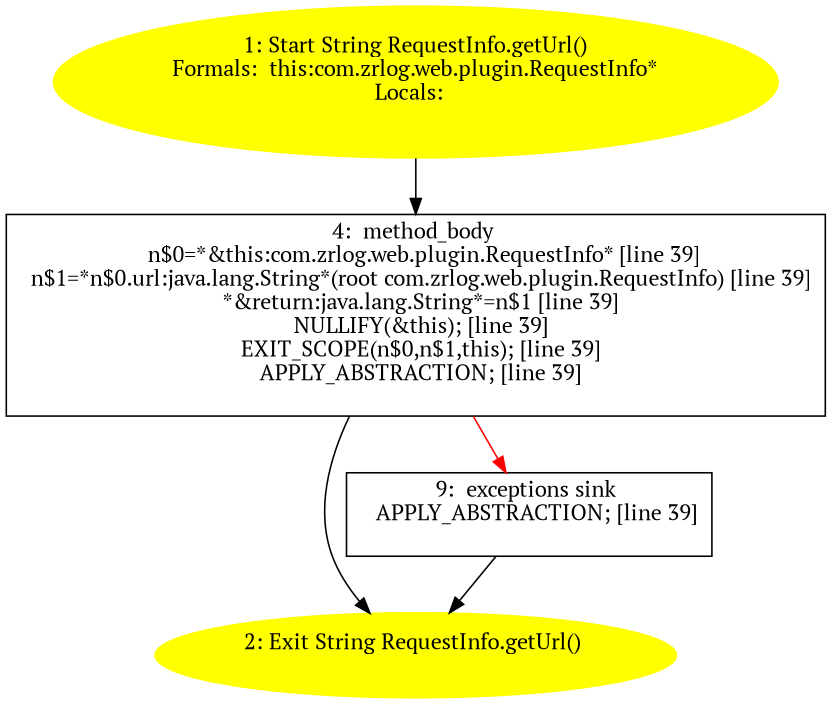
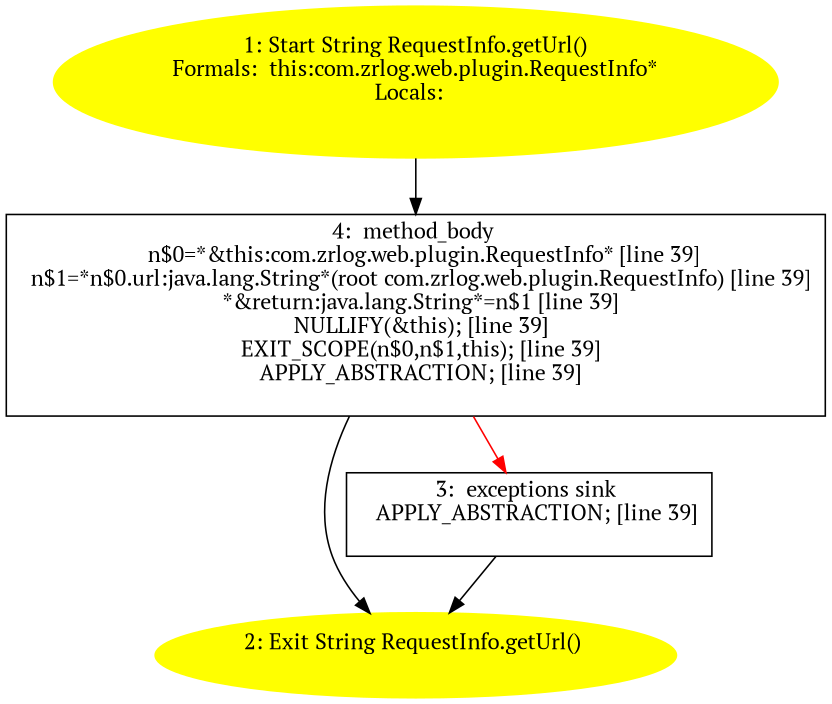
  digraph {
    fontname="PT Serif"
    node [fontname="PT Serif"]
    edge [fontname="PT Serif"]
    n1 [color=yellow label="1: Start String RequestInfo.getUrl()\nFormals:  this:com.zrlog.web.plugin.RequestInfo*\nLocals:  \n  " style=filled]
    n2 [label="4:  method_body \n   n$0=*&this:com.zrlog.web.plugin.RequestInfo* [line 39]\n  n$1=*n$0.url:java.lang.String*(root com.zrlog.web.plugin.RequestInfo) [line 39]\n  *&return:java.lang.String*=n$1 [line 39]\n  NULLIFY(&this); [line 39]\n  EXIT_SCOPE(n$0,n$1,this); [line 39]\n  APPLY_ABSTRACTION; [line 39]\n " shape=box]
    n3 [color=yellow label="2: Exit String RequestInfo.getUrl() \n  " style=filled]
-   n4 [label="9:  exceptions sink \n   APPLY_ABSTRACTION; [line 39]\n " shape=box]
+   n4 [label="3:  exceptions sink \n   APPLY_ABSTRACTION; [line 39]\n " shape=box]
    n1 -> n2
    n2 -> n3
    n2 -> n4 [color=red]
    n4 -> n3
  }
